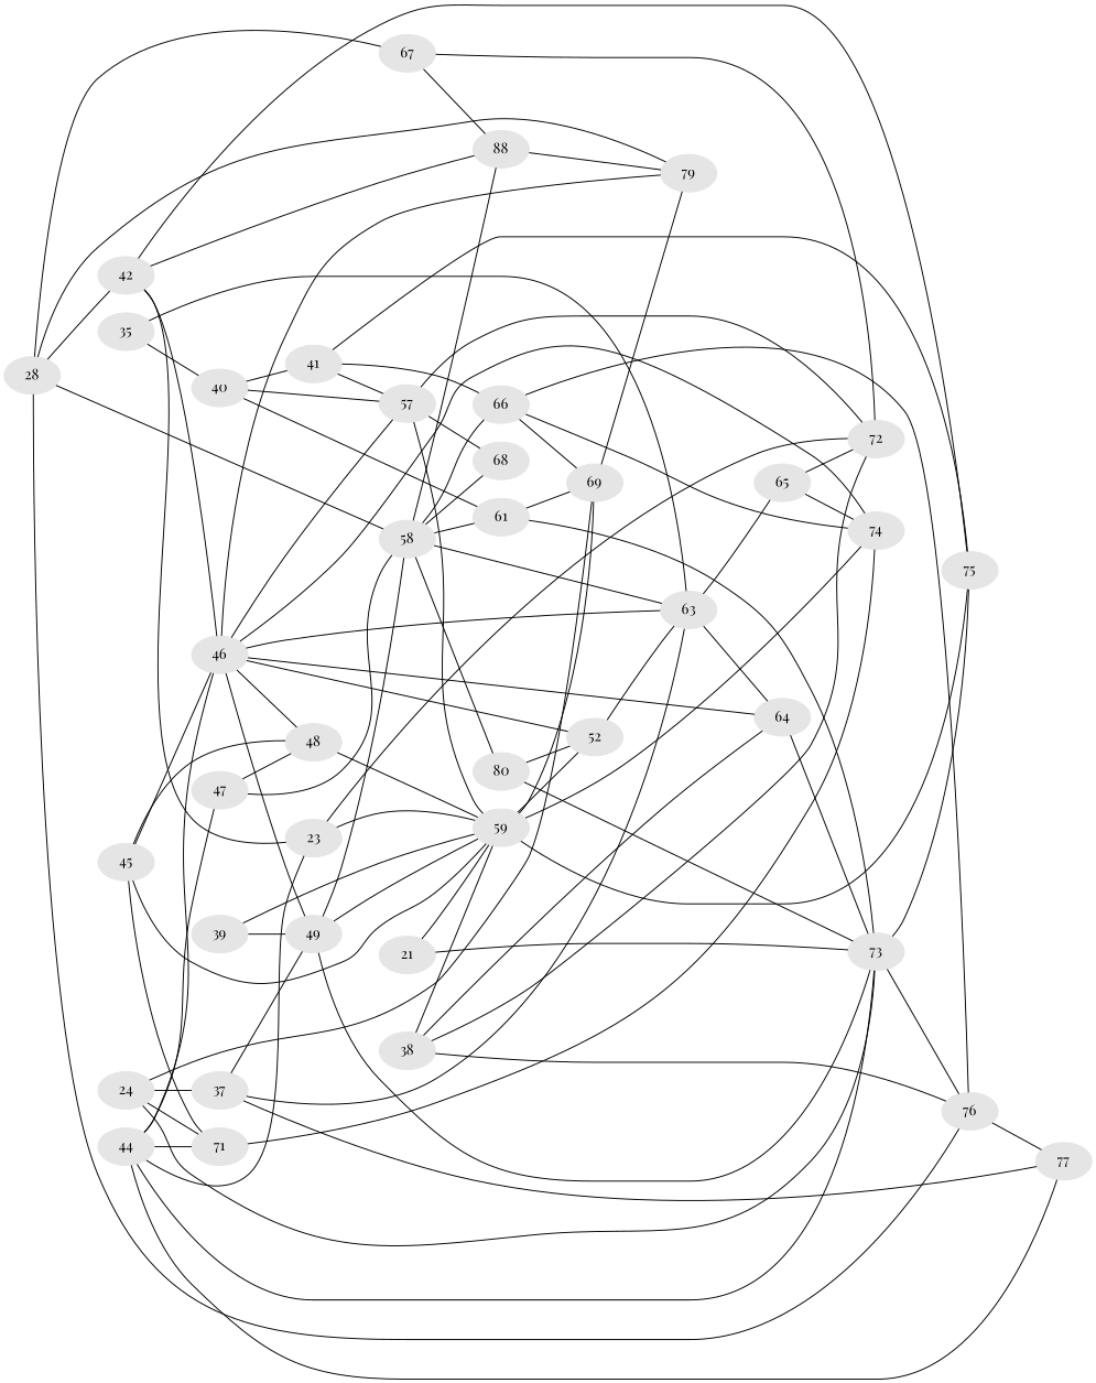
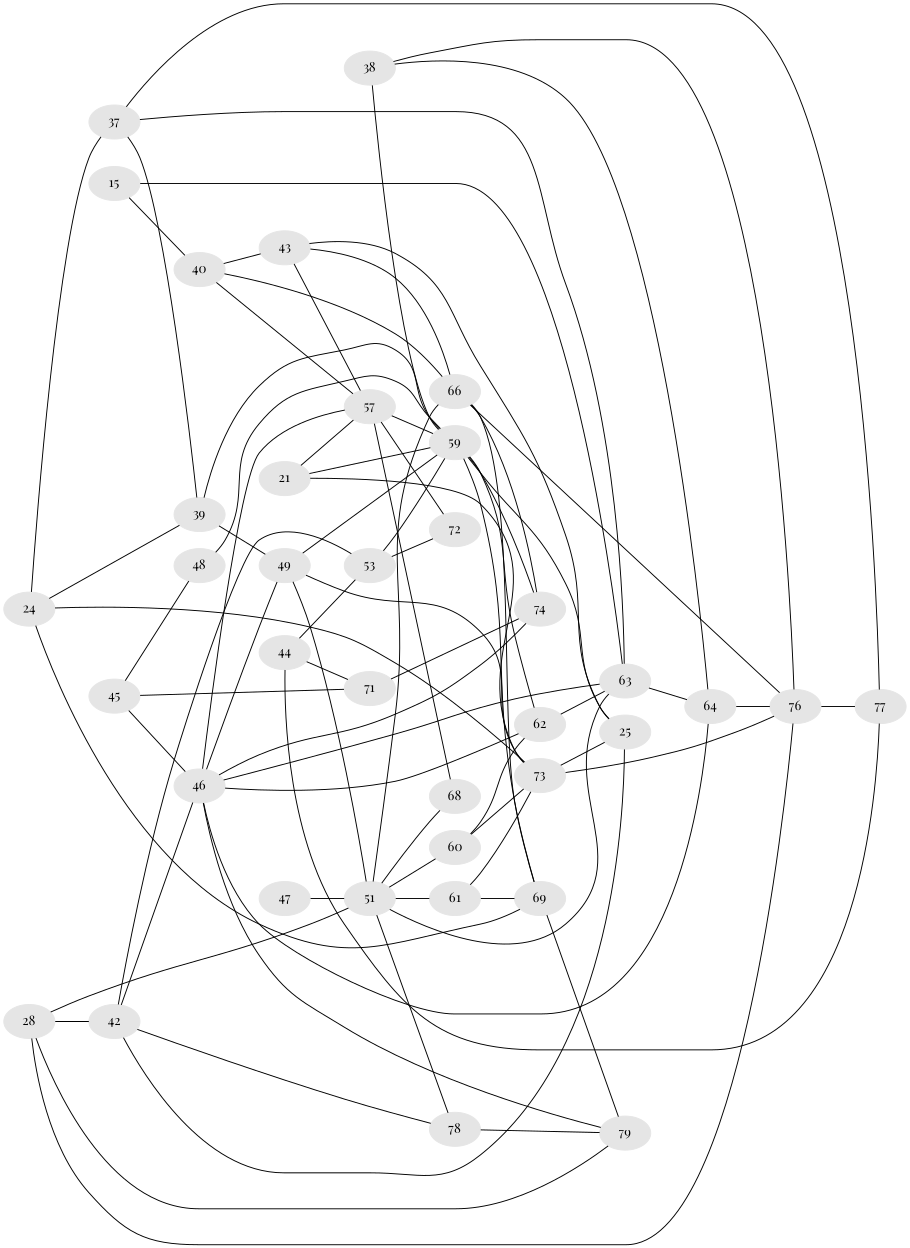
  graph {
    fontname="Playfair Display"
    rankdir=LR
    node [color=gray90 fontname="Playfair Display" style=filled]
    edge [fontname="Playfair Display"]
-   15 [label=35]
+   15
    40
    63 [super="+52"]
    57 [super="+31"]
-   41
+   41 [label=43]
    61
    64 [super="+54"]
-   65
    59 [super="+29+55"]
    72 [super="+50"]
    68
    21
    73 [super="+7+70"]
    69 [super="+33"]
-   75
-   62 [label=52]
+   75 [label=25]
+   62
    74 [super="+43+13"]
    76 [super="+5"]
    24 [super="+9"]
    37
    71 [super="+23"]
    39
    77
    79
    28 [super="+25"]
    42 [super="+35"]
-   58 [super="+22+56+34"]
-   67
+   58 [super="+22+56+34" label=51]
    46 [super="+26+19"]
-   53 [label=23]
-   78 [label=88]
-   60 [label=80]
+   53
+   78
+   60
    66 [super="+11"]
    49 [super="+2"]
    38
    48 [super="+8"]
    44 [super="+20+30"]
    47
    45 [super="+17"]
    15 -- 40
    15 -- 63 [weight=3]
    40 -- 57
    40 -- 41
-   40 -- 61
+   40 -- 66
    63 -- 64
-   63 -- 65
    57 -- 59
    57 -- 72
    57 -- 68
    41 -- 57
    41 -- 75
    41 -- 66
    61 -- 73
    61 -- 69
-   64 -- 73 [weight=2]
-   65 -- 72 [weight=2]
-   65 -- 74
+   64 -- 76 [weight=2]
    59 -- 69
    59 -- 75
    59 -- 62
    59 -- 74
+   21 -- 57
    21 -- 59
    21 -- 73 [weight=2]
    73 -- 75
    73 -- 76
    69 -- 79
    62 -- 63
    76 -- 77 [weight=2]
    24 -- 73 [weight=2]
    24 -- 69 [weight=2]
    24 -- 37
-   24 -- 71
+   24 -- 39
    37 -- 63
-   37 -- 49
+   37 -- 39
    37 -- 77
    71 -- 74 [weight=2]
    39 -- 59
    39 -- 49 [weight=2]
    28 -- 76
    28 -- 79
    28 -- 42
    28 -- 58 [weight=2]
-   28 -- 67
    42 -- 75
    42 -- 46 [weight=2]
    42 -- 53
    42 -- 78
    58 -- 63 [weight=3]
    58 -- 61
    58 -- 68 [weight=3]
    58 -- 78
    58 -- 60
    58 -- 66
-   67 -- 72
-   67 -- 78
    46 -- 63
    46 -- 57
    46 -- 64 [weight=2]
    46 -- 62
    46 -- 74 [weight=2]
    46 -- 79
    46 -- 49
-   46 -- 48
    53 -- 59
    53 -- 72
    78 -- 79
    60 -- 73
    60 -- 62
    66 -- 69
    66 -- 74 [weight=2]
    66 -- 76
    49 -- 59
    49 -- 73
    49 -- 58
    38 -- 64
    38 -- 59
-   38 -- 72
    38 -- 76
    48 -- 59
-   44 -- 73
    44 -- 71
    44 -- 77
-   44 -- 46 [weight=3]
    44 -- 53
-   44 -- 47
    47 -- 58
-   47 -- 48 [weight=2]
-   45 -- 59
    45 -- 71 [weight=2]
    45 -- 46
    45 -- 48 [weight=2]
  }
